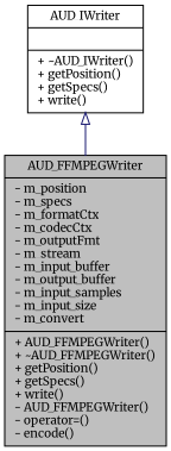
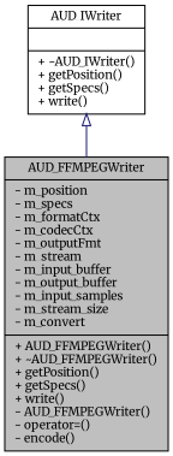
  digraph {
    fontname=Merriweather
    node [color=black fontname=Merriweather fontsize=10 shape=record style=filled]
-   n1 [fillcolor=grey75 fontcolor=black height=0.2 label="{AUD_FFMPEGWriter\n|- m_position\l- m_specs\l- m_formatCtx\l- m_codecCtx\l- m_outputFmt\l- m_stream\l- m_input_buffer\l- m_output_buffer\l- m_input_samples\l- m_input_size\l- m_convert\l|+ AUD_FFMPEGWriter()\l+ ~AUD_FFMPEGWriter()\l+ getPosition()\l+ getSpecs()\l+ write()\l- AUD_FFMPEGWriter()\l- operator=()\l- encode()\l}" width=0.4]
+   n1 [fillcolor=grey75 fontcolor=black height=0.2 label="{AUD_FFMPEGWriter\n|- m_position\l- m_specs\l- m_formatCtx\l- m_codecCtx\l- m_outputFmt\l- m_stream\l- m_input_buffer\l- m_output_buffer\l- m_input_samples\l- m_stream_size\l- m_convert\l|+ AUD_FFMPEGWriter()\l+ ~AUD_FFMPEGWriter()\l+ getPosition()\l+ getSpecs()\l+ write()\l- AUD_FFMPEGWriter()\l- operator=()\l- encode()\l}" width=0.4]
    n2 [fillcolor=white height=0.2 label="{AUD_IWriter\n||+ ~AUD_IWriter()\l+ getPosition()\l+ getSpecs()\l+ write()\l}" width=0.4]
    n2 -> n1 [arrowtail=empty color=midnightblue dir=back fontname=Merriweather fontsize=10 labelfontname=Helvetica labelfontsize=10 style=solid]
  }
